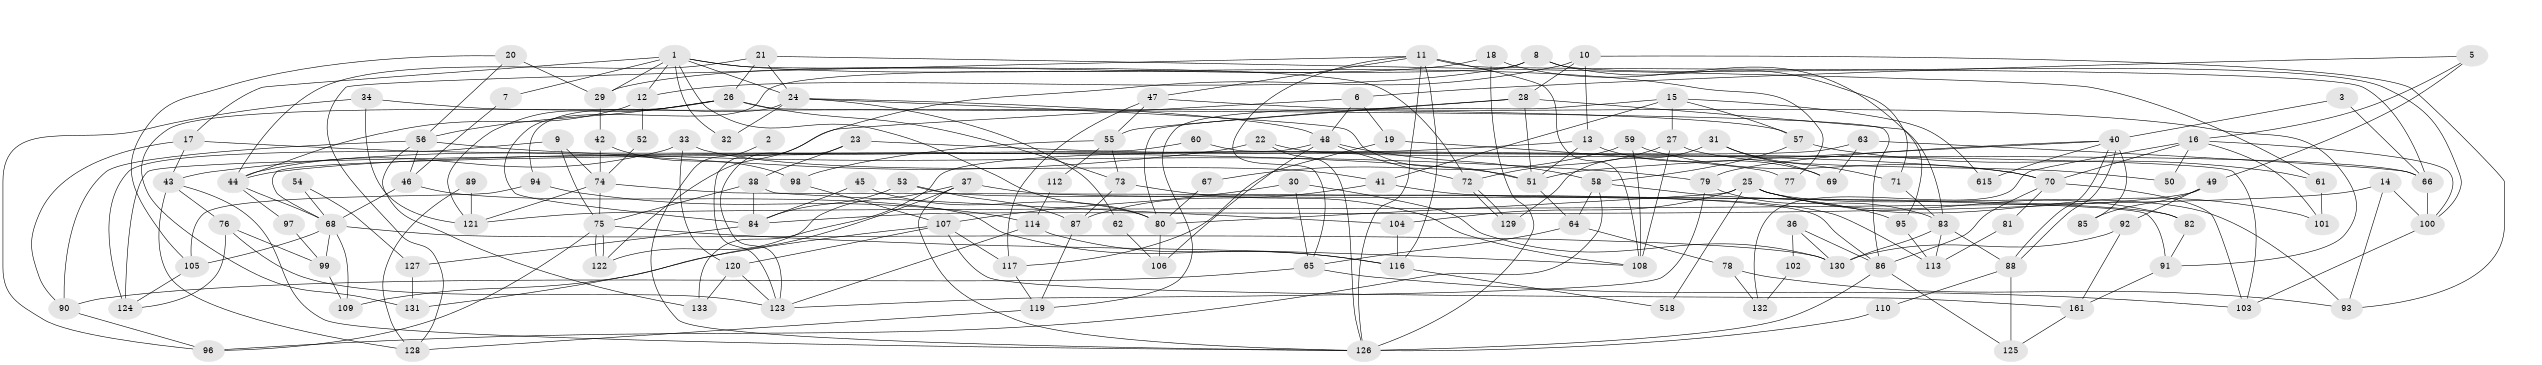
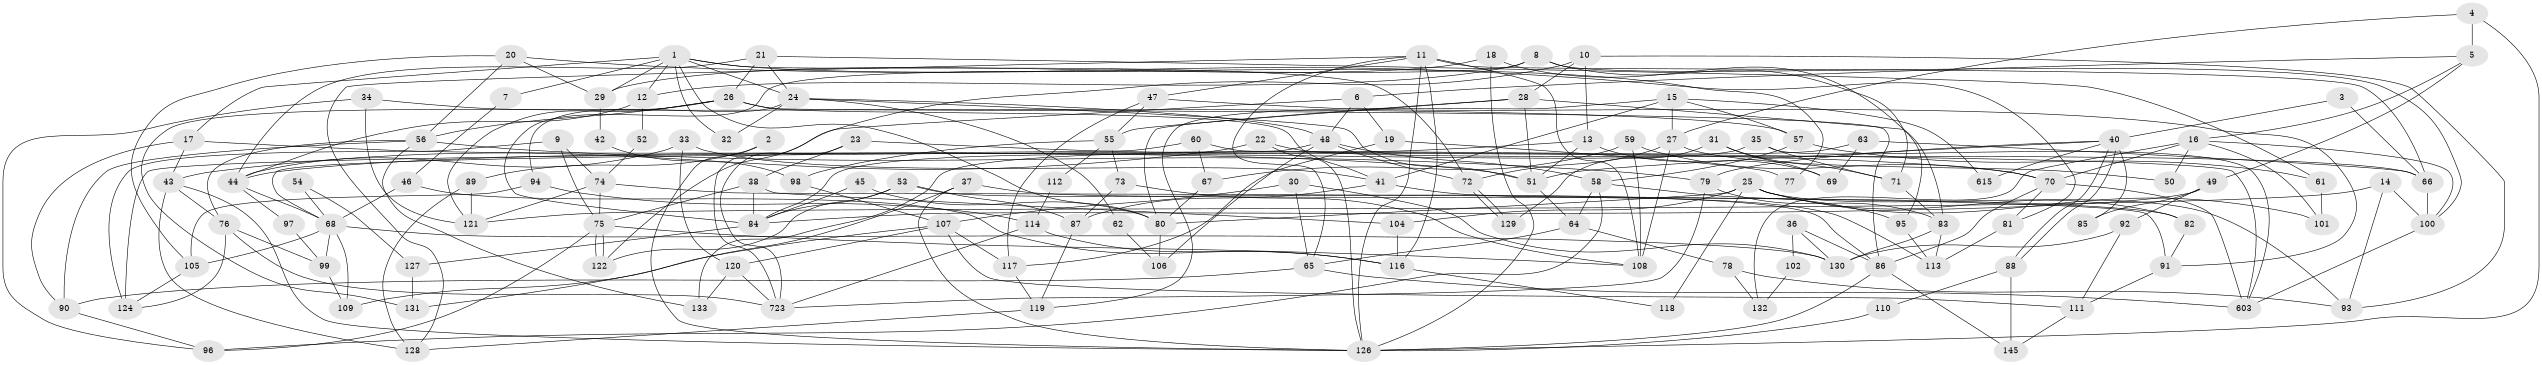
  graph {
    node [color=gray90 style=filled]
    1
    7
    12
    17
    24
    29
    32
    72
    77
    80
    46
    44
    52
    51
    43
    90
    48
    62
    94
    42
    129
    106
    2
    89
    126
    128
    121
    3
    40
    66
    n31 [label=615]
    79
    85
    88
    100
+   4
    5
    27
    6
    16
    49
    108
    50
    19
    122
    70
    101
    132
    84
    92
    117
    68
    58
    116
    8
    71
    83
    127
-   103
+   103 [label=603]
    9
    74
    75
    124
    91
    96
    10
    13
    28
    93
-   123
+   123 [label=723]
    69
    55
    11
    47
    65
-   118 [label=518]
+   118
    97
    64
    14
    15
    41
    57
    119
    87
    113
    61
    81
    86
    76
    18
    95
    20
    56
    105
    133
    21
    26
    73
    131
    22
    23
    38
    104
    114
    25
    82
-   125
+   125 [label=145]
    98
    112
    130
    30
    107
    120
    109
-   111 [label=161]
+   111
    31
    33
    34
+   35
    36
    102
    37
    110
    99
    45
    78
    53
    54
    59
    67
    60
    63
    1 -- 7
    1 -- 12
    1 -- 17
    1 -- 24
    1 -- 29
    1 -- 32
    1 -- 72
    1 -- 77
    1 -- 80
    7 -- 46
    12 -- 44
    12 -- 52
    17 -- 51
    17 -- 43
    17 -- 90
    24 -- 32
    24 -- 51
    24 -- 48
    24 -- 62
    24 -- 94
    29 -- 42
    72 -- 129
    72 -- 129
    80 -- 106
    46 -- 68
    46 -- 116
    44 -- 68
    44 -- 97
    52 -- 74
    51 -- 64
    43 -- 126
    43 -- 128
    43 -- 76
    90 -- 96
    48 -- 72
    48 -- 106
    48 -- 68
    48 -- 58
    62 -- 106
    94 -- 105
    94 -- 114
-   42 -- 74
    42 -- 98
+   2 -- 89
    2 -- 126
    89 -- 128
    89 -- 121
    3 -- 40
    3 -- 66
    40 -- 51
    40 -- n31
    40 -- 79
    40 -- 85
    40 -- 88
    40 -- 88
    66 -- 100
    79 -- 83
    79 -- 123
    88 -- 125
    88 -- 110
    100 -- 103
+   4 -- 126
+   4 -- 5
+   4 -- 27
    5 -- 6
    5 -- 16
    5 -- 49
    27 -- 72
    27 -- 108
    27 -- 50
    6 -- 48
    6 -- 19
    6 -- 122
    16 -- 100
    16 -- 50
    16 -- 70
    16 -- 101
    16 -- 132
    49 -- 85
    49 -- 84
    49 -- 92
    19 -- 77
    19 -- 117
    70 -- 103
    70 -- 81
    70 -- 86
    84 -- 127
    92 -- 130
    92 -- 111
    117 -- 119
    68 -- 105
    68 -- 130
    68 -- 109
    68 -- 99
    58 -- 96
    58 -- 64
    58 -- 95
    116 -- 118
    8 -- 12
    8 -- 100
    8 -- 84
    8 -- 71
    71 -- 83
-   83 -- 88
    83 -- 113
    83 -- 130
    127 -- 131
    9 -- 74
    9 -- 75
    9 -- 124
    74 -- 121
    74 -- 75
    74 -- 91
    75 -- 108
    75 -- 122
    75 -- 122
    75 -- 96
    91 -- 111
    10 -- 13
    10 -- 28
    10 -- 93
    10 -- 123
    13 -- 44
    13 -- 51
    13 -- 69
    28 -- 80
    28 -- 51
    28 -- 83
    28 -- 55
    55 -- 73
    55 -- 98
    55 -- 112
    11 -- 126
    11 -- 128
    11 -- 66
    11 -- 108
    11 -- 116
    11 -- 47
    11 -- 65
    47 -- 117
    47 -- 91
    47 -- 55
    65 -- 90
    65 -- 103
    97 -- 99
    64 -- 65
    64 -- 78
    14 -- 121
    14 -- 100
    14 -- 93
    15 -- n31
    15 -- 27
    15 -- 41
    15 -- 57
    15 -- 119
    41 -- 87
    41 -- 113
    57 -- 58
    57 -- 61
    119 -- 128
    87 -- 119
    61 -- 101
    81 -- 113
    86 -- 126
    86 -- 125
    76 -- 124
    76 -- 123
    76 -- 99
    18 -- 29
    18 -- 126
    18 -- 95
    95 -- 113
    20 -- 29
+   20 -- 81
    20 -- 56
    20 -- 105
    56 -- 90
    56 -- 79
-   56 -- 46
+   56 -- 76
    56 -- 133
    105 -- 124
    21 -- 24
    21 -- 44
    21 -- 61
    21 -- 26
    26 -- 121
    26 -- 86
    26 -- 56
-   26 -- 73
+   26 -- 41
    26 -- 131
    73 -- 108
    73 -- 87
    22 -- 43
    22 -- 126
    22 -- 66
    23 -- 70
    23 -- 123
    23 -- 38
    38 -- 84
    38 -- 75
    38 -- 104
    104 -- 116
    114 -- 116
    114 -- 123
    25 -- 80
    25 -- 101
    25 -- 93
    25 -- 118
    25 -- 104
    25 -- 82
    82 -- 91
    98 -- 107
    112 -- 114
    30 -- 65
    30 -- 130
    30 -- 107
    107 -- 117
    107 -- 120
    107 -- 109
    107 -- 111
    120 -- 123
    120 -- 133
    111 -- 125
    31 -- 129
    31 -- 71
    31 -- 69
    33 -- 44
    33 -- 41
    33 -- 120
    34 -- 121
    34 -- 96
    34 -- 57
+   35 -- 84
+   35 -- 71
+   35 -- 103
    36 -- 86
    36 -- 130
    36 -- 102
    102 -- 132
    37 -- 126
-   37 -- 122
+   53 -- 122
    37 -- 131
    37 -- 82
    110 -- 126
    99 -- 109
    45 -- 80
    45 -- 84
    78 -- 132
    78 -- 93
    53 -- 84
    53 -- 87
    53 -- 86
    54 -- 68
    54 -- 127
    59 -- 108
    59 -- 70
    59 -- 67
    67 -- 80
    60 -- 103
    60 -- 124
+   60 -- 67
    63 -- 66
    63 -- 69
    63 -- 133
  }
